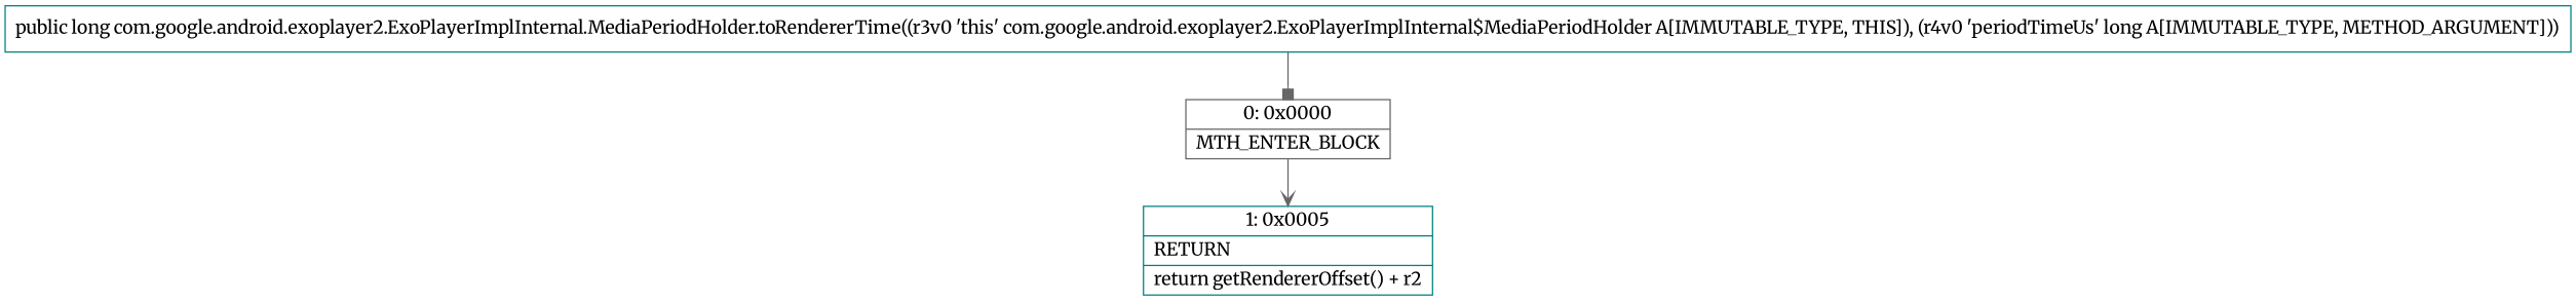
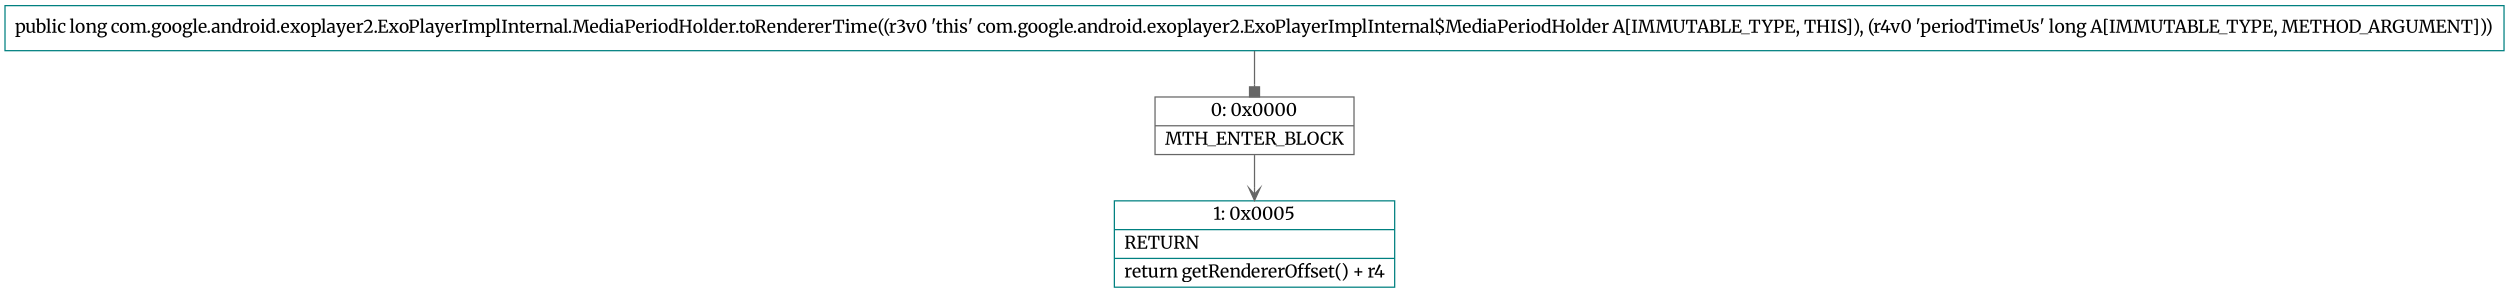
  digraph {
    fontname=Merriweather
    node [shape=record color=teal fontname=Merriweather]
    edge [color=gray40 fontname=Merriweather]
    n1 [label="{0\:\ 0x0000|MTH_ENTER_BLOCK\l}" color=gray40]
-   n2 [label="{1\:\ 0x0005|RETURN\l|return getRendererOffset() + r2\l}"]
+   n2 [label="{1\:\ 0x0005|RETURN\l|return getRendererOffset() + r4\l}"]
    n3 [label="{public long com.google.android.exoplayer2.ExoPlayerImplInternal.MediaPeriodHolder.toRendererTime((r3v0 'this' com.google.android.exoplayer2.ExoPlayerImplInternal$MediaPeriodHolder A[IMMUTABLE_TYPE, THIS]), (r4v0 'periodTimeUs' long A[IMMUTABLE_TYPE, METHOD_ARGUMENT])) }"]
    n1 -> n2 [arrowhead=vee]
    n3 -> n1 [arrowhead=box]
  }
